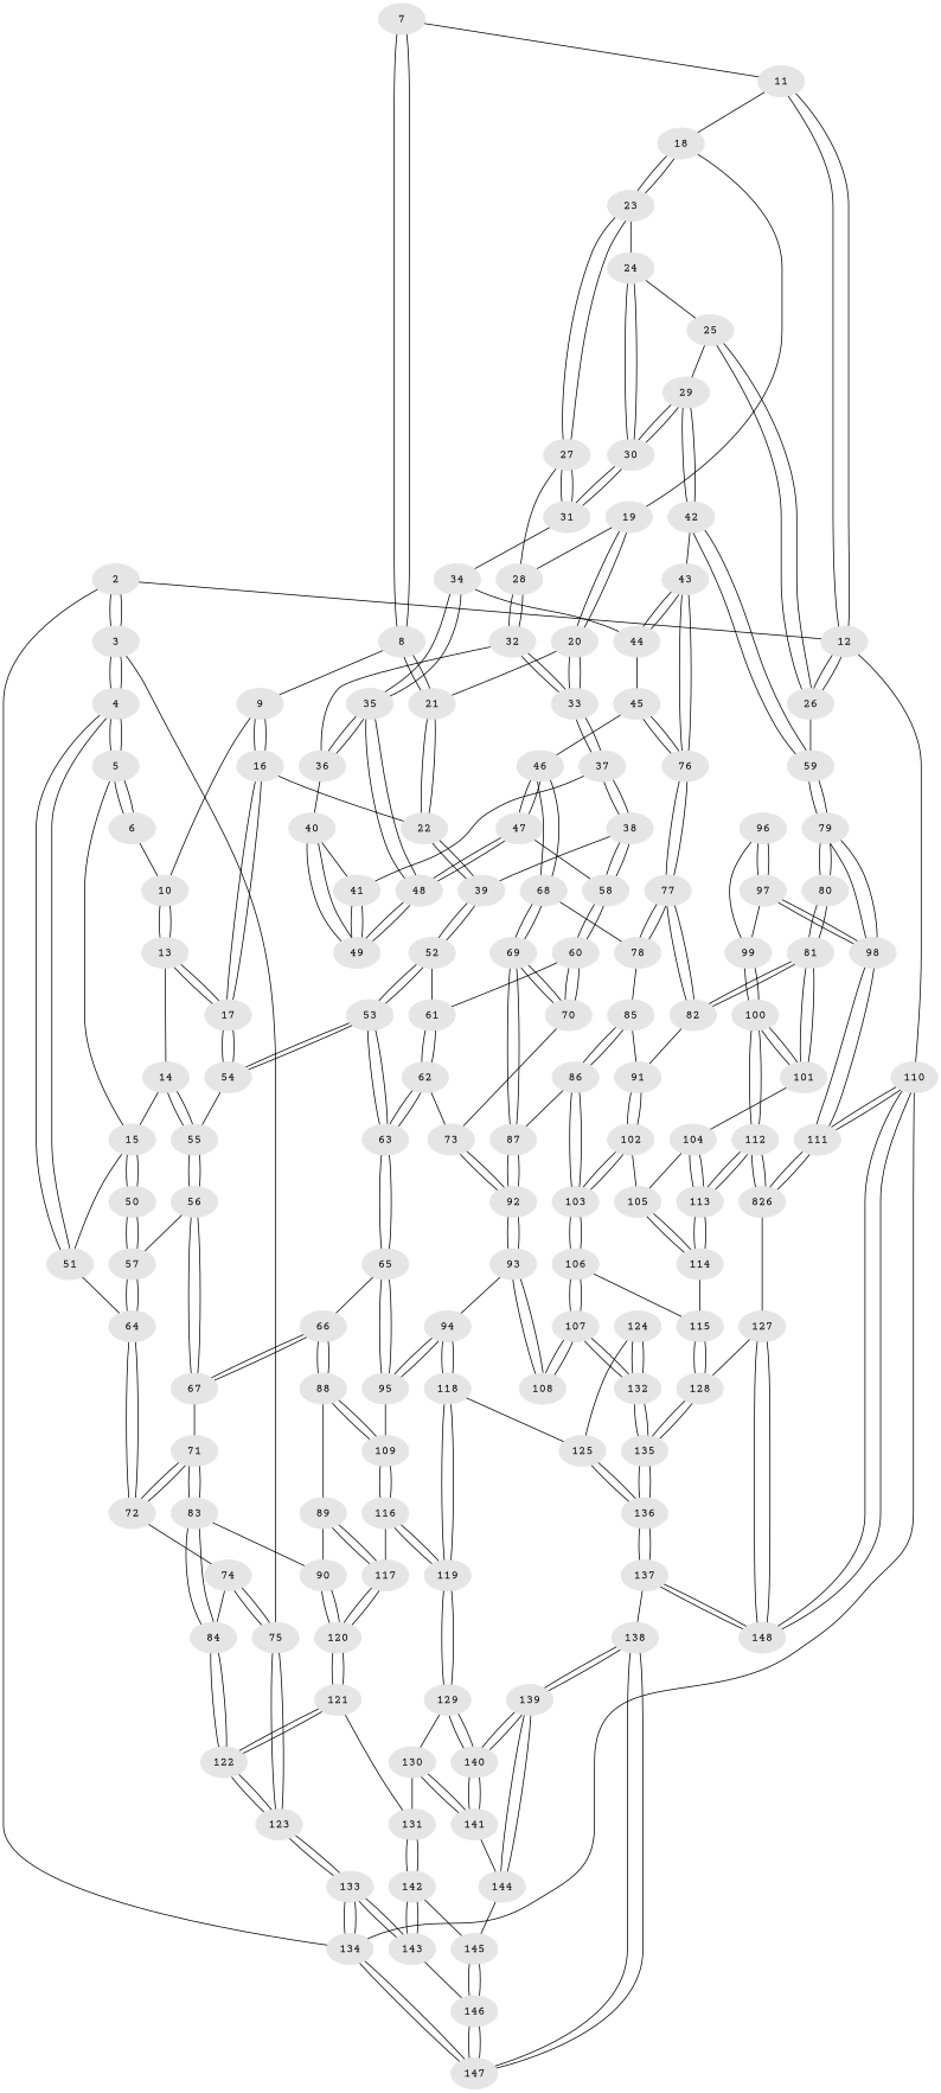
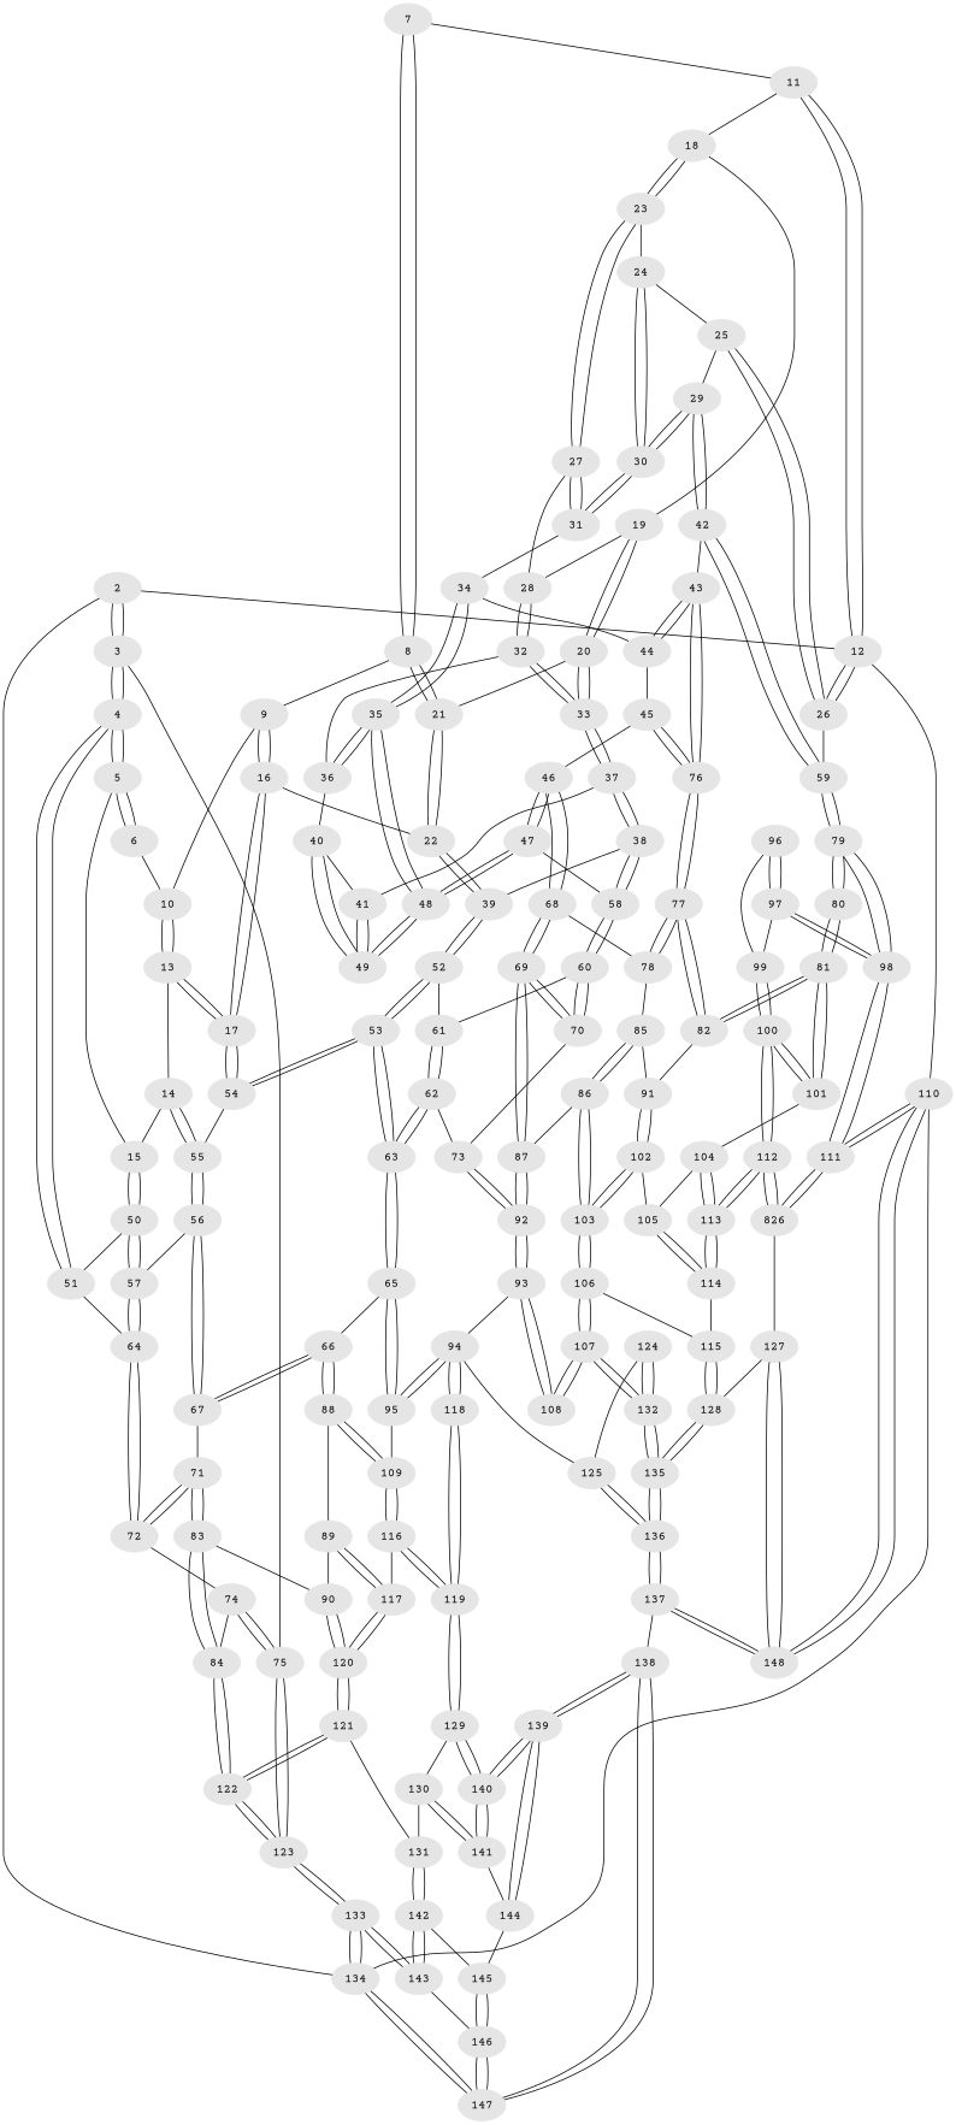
  graph {
    fontname="Courier Prime"
    node [color=gray90 fontname="Courier Prime" style=filled]
    edge [fontname="Courier Prime"]
    2
    3
    12
    134
    7
    8
    11
    4
    75
    26
    110
    147
    5
    51
    123
    6
    15
    64
    10
    50
    13
    9
    21
    18
    16
    22
    17
    14
    19
    23
    59
    111
    148
    55
    54
    56
    57
    39
    20
    28
    24
    27
    33
    32
    37
    52
    25
    30
    31
    29
    42
    79
    34
    36
    43
    35
    44
    40
    38
    41
    48
    45
    49
    58
    60
    53
    61
    76
    77
    46
    47
    68
    69
    78
    72
    63
    62
    65
    67
    71
    70
    80
    98
    73
    92
    66
    95
    74
    88
    109
    89
    83
    87
    85
    84
    90
    93
    122
    133
    82
    91
    86
    81
    101
    104
    102
    120
    103
    106
    117
    116
    121
    105
    94
    108
    118
    119
    125
    96
    97
    99
    100
    n123 [label=826]
    112
    113
    114
    107
    115
    132
    128
    135
    124
    127
    129
    136
    130
    140
    131
    142
    143
    137
    141
    144
    145
    146
    138
    139
    2 -- 3
    2 -- 3
    2 -- 12
    2 -- 134
    3 -- 4
    3 -- 4
    3 -- 75
    12 -- 26
    12 -- 26
    12 -- 110
    134 -- 147
    134 -- 147
    7 -- 8
    7 -- 8
    7 -- 11
    8 -- 9
    8 -- 21
    8 -- 21
    11 -- 12
    11 -- 12
    11 -- 18
    4 -- 5
    4 -- 5
    4 -- 51
    4 -- 51
    75 -- 123
    75 -- 123
    26 -- 59
    110 -- 134
    110 -- 111
    110 -- 111
    110 -- 148
    110 -- 148
    5 -- 6
    5 -- 6
    5 -- 15
    51 -- 64
    123 -- 133
    123 -- 133
    6 -- 10
    15 -- 50
    15 -- 50
    64 -- 72
    64 -- 72
    10 -- 13
    10 -- 13
-   15 -- 51
+   50 -- 51
    50 -- 57
    50 -- 57
    13 -- 17
    13 -- 17
    13 -- 14
    9 -- 10
    9 -- 16
    9 -- 16
    21 -- 22
    21 -- 22
    18 -- 19
    18 -- 23
    18 -- 23
    16 -- 22
    16 -- 17
    16 -- 17
    22 -- 39
    22 -- 39
    17 -- 54
    17 -- 54
    14 -- 15
    14 -- 55
    14 -- 55
    19 -- 20
    19 -- 20
    19 -- 28
    23 -- 24
    23 -- 27
    23 -- 27
    59 -- 79
    59 -- 79
    111 -- n123
    111 -- n123
    55 -- 56
    55 -- 56
    54 -- 55
    56 -- 57
    56 -- 67
    56 -- 67
    57 -- 64
    57 -- 64
    39 -- 52
    39 -- 52
    20 -- 21
    20 -- 33
    20 -- 33
    28 -- 32
    28 -- 32
    24 -- 25
    24 -- 30
    24 -- 30
    27 -- 28
    27 -- 31
    27 -- 31
    33 -- 37
    33 -- 37
    32 -- 33
    32 -- 33
    32 -- 36
    37 -- 38
    37 -- 38
    37 -- 41
    52 -- 53
    52 -- 53
    52 -- 61
    25 -- 26
    25 -- 26
    25 -- 29
    30 -- 31
    30 -- 31
    31 -- 34
    29 -- 30
    29 -- 30
    29 -- 42
    29 -- 42
    42 -- 59
    42 -- 59
    42 -- 43
    79 -- 80
    79 -- 80
    79 -- 98
    79 -- 98
    34 -- 35
    34 -- 35
    34 -- 44
    36 -- 40
    43 -- 44
    43 -- 44
    43 -- 76
    43 -- 76
    35 -- 36
    35 -- 36
    35 -- 48
    35 -- 48
    44 -- 45
    40 -- 41
    40 -- 49
    40 -- 49
    38 -- 39
    38 -- 58
    38 -- 58
    41 -- 49
    41 -- 49
    48 -- 49
    48 -- 49
    45 -- 76
    45 -- 76
    45 -- 46
    58 -- 60
    58 -- 60
    60 -- 61
    60 -- 70
    60 -- 70
    53 -- 54
    53 -- 54
    53 -- 63
    53 -- 63
    61 -- 62
    61 -- 62
    76 -- 77
    76 -- 77
    77 -- 78
    77 -- 78
    77 -- 82
    77 -- 82
    46 -- 47
    46 -- 47
    46 -- 68
    46 -- 68
    47 -- 48
    47 -- 48
    47 -- 58
    68 -- 69
    68 -- 69
    68 -- 78
    69 -- 70
    69 -- 70
    69 -- 87
    69 -- 87
    78 -- 85
    72 -- 74
    63 -- 65
    63 -- 65
    62 -- 63
    62 -- 63
    62 -- 73
    65 -- 66
    65 -- 95
    65 -- 95
    67 -- 71
    71 -- 72
    71 -- 72
    71 -- 83
    71 -- 83
    70 -- 73
    80 -- 81
    80 -- 81
    98 -- 111
    98 -- 111
    73 -- 92
    73 -- 92
    92 -- 93
    92 -- 93
    66 -- 67
    66 -- 67
    66 -- 88
    66 -- 88
    95 -- 109
    74 -- 75
    74 -- 75
    74 -- 84
    88 -- 109
    88 -- 109
    88 -- 89
    109 -- 116
    109 -- 116
    89 -- 90
    89 -- 117
    89 -- 117
    83 -- 84
    83 -- 84
    83 -- 90
    87 -- 92
    87 -- 92
    85 -- 91
    85 -- 86
    85 -- 86
    84 -- 122
    84 -- 122
    90 -- 120
    90 -- 120
    93 -- 94
    93 -- 108
    93 -- 108
    122 -- 123
    122 -- 123
    133 -- 134
    133 -- 134
    133 -- 143
    133 -- 143
    82 -- 91
    91 -- 102
    91 -- 102
    86 -- 87
    86 -- 103
    86 -- 103
    81 -- 82
    81 -- 82
    81 -- 101
    81 -- 101
    101 -- 104
    104 -- 105
    104 -- 113
    104 -- 113
    102 -- 103
    102 -- 103
    102 -- 105
    120 -- 121
    120 -- 121
    103 -- 106
    103 -- 106
    106 -- 107
    106 -- 107
    106 -- 115
    117 -- 120
    117 -- 120
    116 -- 117
    116 -- 119
    116 -- 119
    121 -- 122
    121 -- 122
    121 -- 131
    105 -- 114
    105 -- 114
    94 -- 95
    94 -- 95
    94 -- 118
    94 -- 118
    118 -- 119
    118 -- 119
-   118 -- 125
+   94 -- 125
    119 -- 129
    119 -- 129
    125 -- 136
    125 -- 136
    96 -- 97
    96 -- 97
    96 -- 99
    97 -- 98
    97 -- 98
    97 -- 99
    99 -- 100
    99 -- 100
    100 -- 101
    100 -- 101
    100 -- 112
    100 -- 112
    n123 -- 127
    112 -- n123
    112 -- n123
    112 -- 113
    112 -- 113
    113 -- 114
    113 -- 114
    114 -- 115
    107 -- 108
    107 -- 108
    107 -- 132
    107 -- 132
    115 -- 128
    115 -- 128
    132 -- 135
    132 -- 135
    128 -- 135
    128 -- 135
    135 -- 136
    135 -- 136
    124 -- 125
    124 -- 132
    124 -- 132
    127 -- 148
    127 -- 148
    127 -- 128
    129 -- 130
    129 -- 140
    129 -- 140
    136 -- 137
    136 -- 137
    130 -- 131
    130 -- 141
    130 -- 141
    140 -- 141
    140 -- 141
    131 -- 142
    131 -- 142
    142 -- 143
    142 -- 143
    142 -- 145
    143 -- 146
    137 -- 148
    137 -- 148
    137 -- 138
    141 -- 144
    144 -- 145
    145 -- 146
    145 -- 146
    146 -- 147
    146 -- 147
    138 -- 147
    138 -- 147
    138 -- 139
    138 -- 139
    139 -- 140
    139 -- 140
    139 -- 144
    139 -- 144
  }
